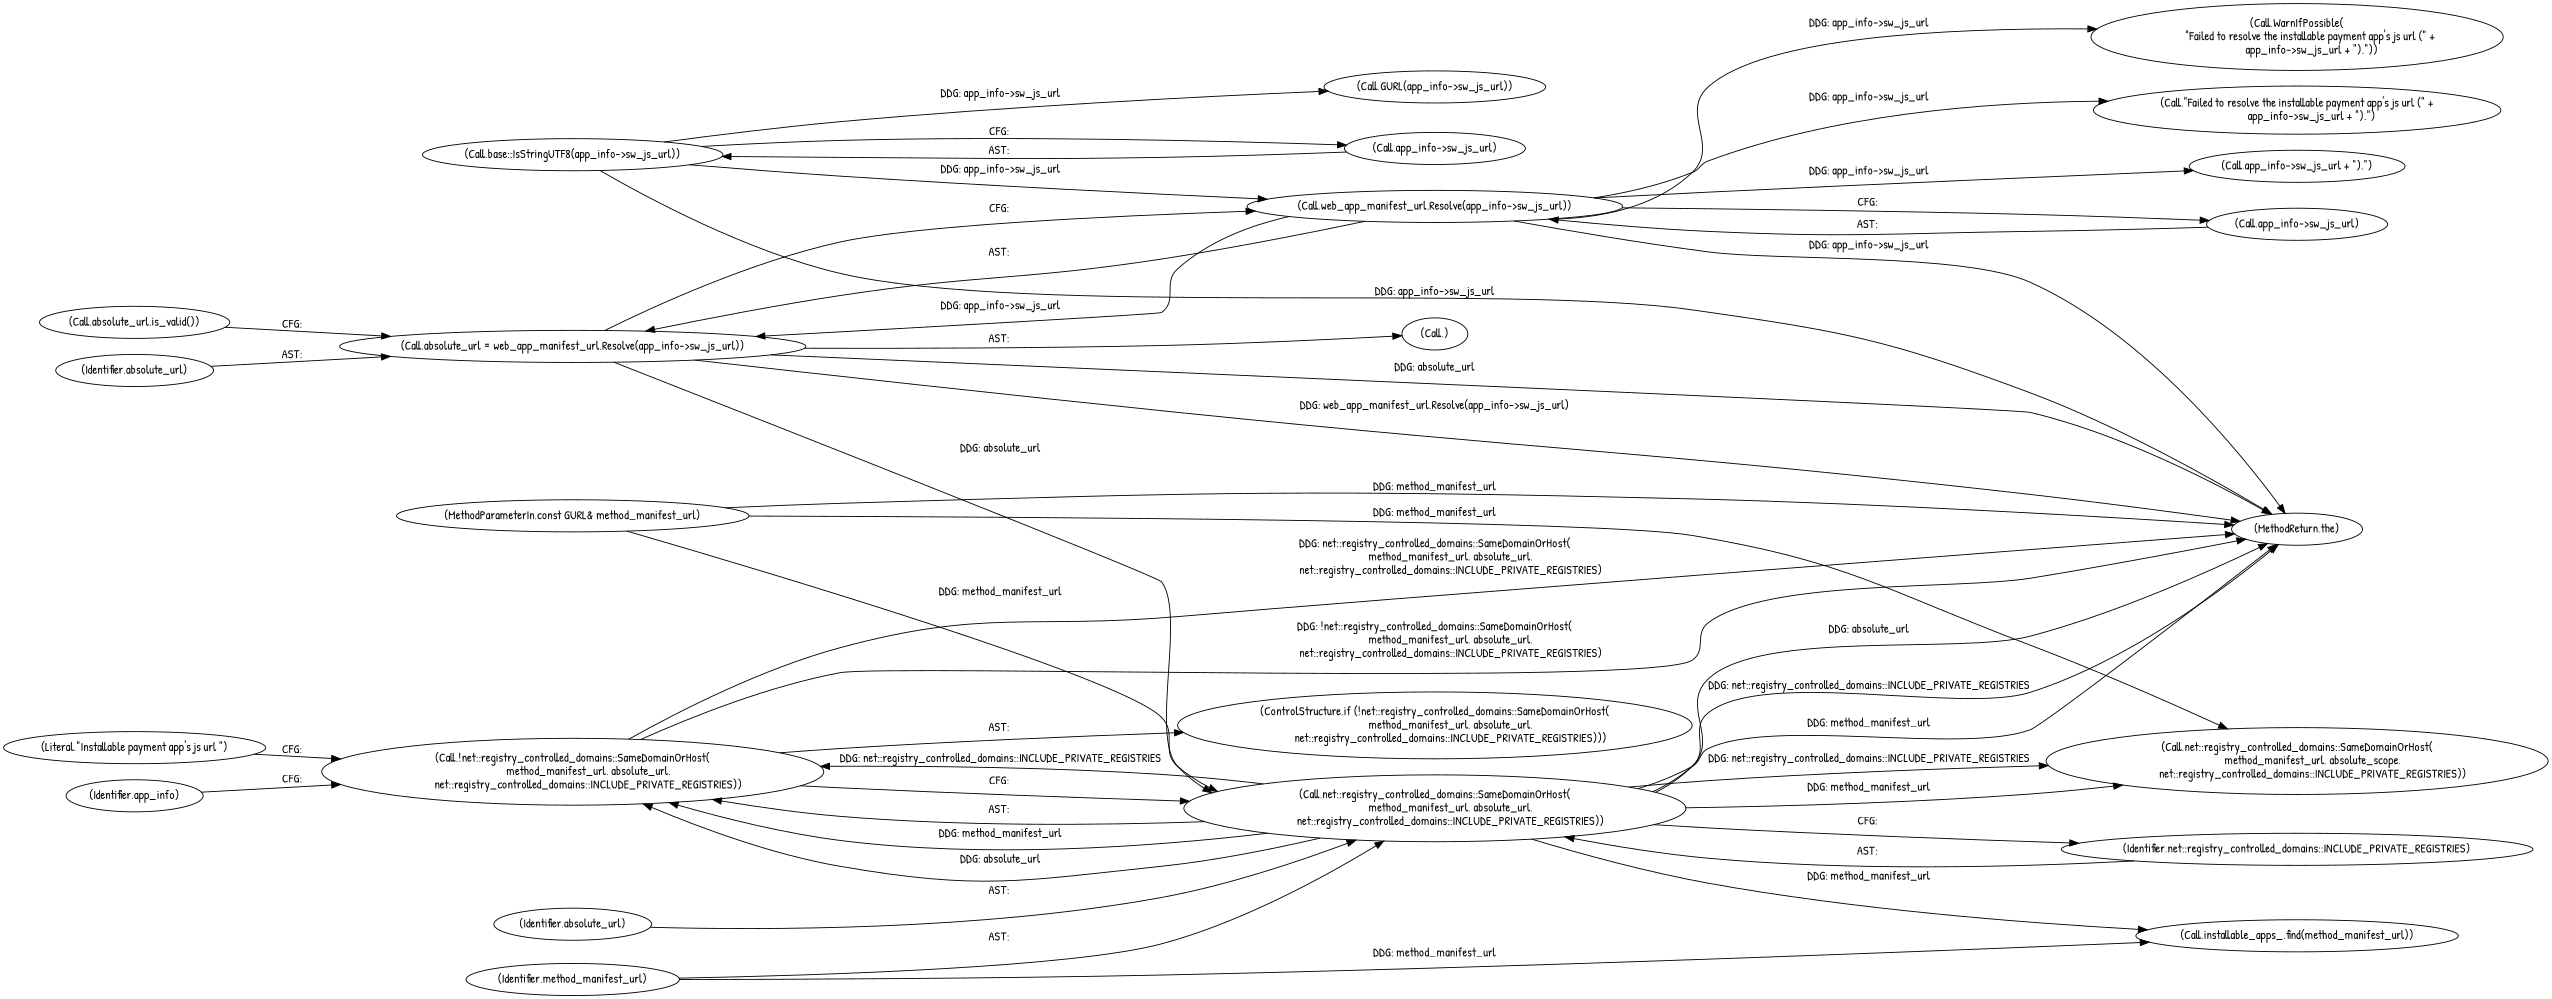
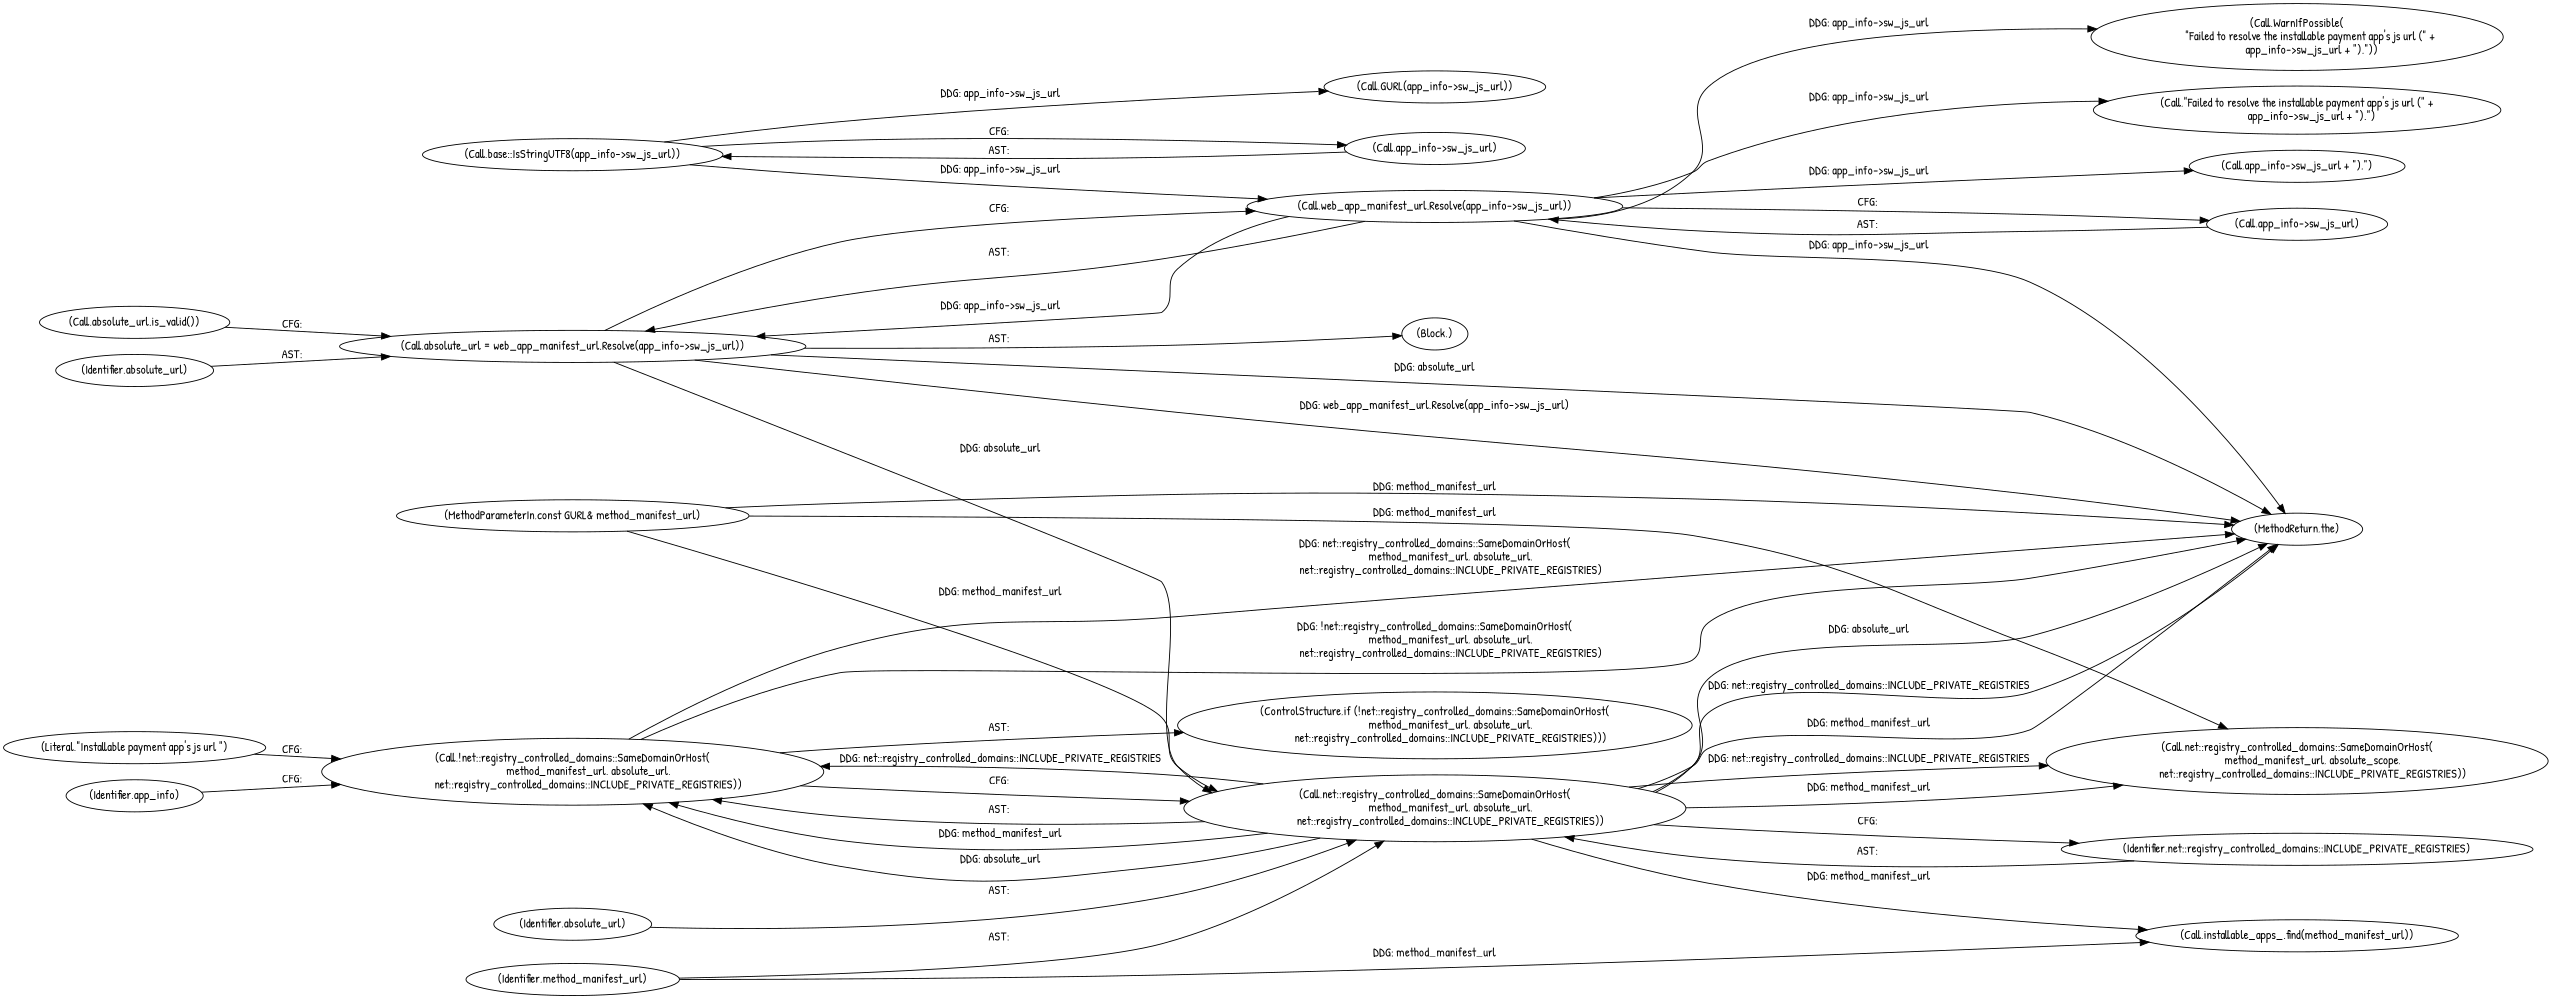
  digraph {
    fontname="Patrick Hand"
    rankdir=LR
    node [fontname="Patrick Hand"]
    edge [fontname="Patrick Hand"]
    n1 [label="(Call,!net::registry_controlled_domains::SameDomainOrHost(\n            method_manifest_url, absolute_url,\n            net::registry_controlled_domains::INCLUDE_PRIVATE_REGISTRIES))"]
    n2 [label="(Call,net::registry_controlled_domains::SameDomainOrHost(\n            method_manifest_url, absolute_url,\n            net::registry_controlled_domains::INCLUDE_PRIVATE_REGISTRIES))"]
    n3 [label="(MethodReturn,the)"]
    n4 [label="(ControlStructure,if (!net::registry_controlled_domains::SameDomainOrHost(\n            method_manifest_url, absolute_url,\n            net::registry_controlled_domains::INCLUDE_PRIVATE_REGISTRIES)))"]
    n5 [label="(Call,net::registry_controlled_domains::SameDomainOrHost(\n            method_manifest_url, absolute_scope,\n            net::registry_controlled_domains::INCLUDE_PRIVATE_REGISTRIES))"]
    n6 [label="(Identifier,net::registry_controlled_domains::INCLUDE_PRIVATE_REGISTRIES)"]
    n7 [label="(Call,installable_apps_.find(method_manifest_url))"]
    n8 [label="(MethodParameterIn,const GURL& method_manifest_url)"]
    n9 [label="(Call,absolute_url = web_app_manifest_url.Resolve(app_info->sw_js_url))"]
    n10 [label="(Call,web_app_manifest_url.Resolve(app_info->sw_js_url))"]
-   n11 [label="(Call,)"]
+   n11 [label="(Block,)"]
    n12 [label="(Call,WarnIfPossible(\n          \"Failed to resolve the installable payment app's js url (\" +\n           app_info->sw_js_url + \").\"))"]
    n13 [label="(Call,\"Failed to resolve the installable payment app's js url (\" +\n           app_info->sw_js_url + \").\")"]
    n14 [label="(Call,app_info->sw_js_url + \").\")"]
    n15 [label="(Call,app_info->sw_js_url)"]
    n16 [label="(Call,base::IsStringUTF8(app_info->sw_js_url))"]
    n17 [label="(Call,app_info->sw_js_url)"]
    n18 [label="(Call,GURL(app_info->sw_js_url))"]
    n19 [label="(Identifier,absolute_url)"]
    n20 [label="(Literal,\"Installable payment app's js url \")"]
    n21 [label="(Identifier,app_info)"]
    n22 [label="(Call,absolute_url.is_valid())"]
    n23 [label="(Identifier,absolute_url)"]
    n24 [label="(Identifier,method_manifest_url)"]
    n1 -> n2 [label="CFG: "]
    n1 -> n3 [label="DDG: net::registry_controlled_domains::SameDomainOrHost(\n            method_manifest_url, absolute_url,\n            net::registry_controlled_domains::INCLUDE_PRIVATE_REGISTRIES)"]
    n1 -> n3 [label="DDG: !net::registry_controlled_domains::SameDomainOrHost(\n            method_manifest_url, absolute_url,\n            net::registry_controlled_domains::INCLUDE_PRIVATE_REGISTRIES)"]
    n1 -> n4 [label="AST: "]
    n2 -> n1 [label="AST: "]
    n2 -> n1 [label="DDG: method_manifest_url"]
    n2 -> n1 [label="DDG: absolute_url"]
    n2 -> n1 [label="DDG: net::registry_controlled_domains::INCLUDE_PRIVATE_REGISTRIES"]
    n2 -> n3 [label="DDG: net::registry_controlled_domains::INCLUDE_PRIVATE_REGISTRIES"]
    n2 -> n3 [label="DDG: method_manifest_url"]
    n2 -> n3 [label="DDG: absolute_url"]
    n2 -> n5 [label="DDG: method_manifest_url"]
    n2 -> n5 [label="DDG: net::registry_controlled_domains::INCLUDE_PRIVATE_REGISTRIES"]
    n2 -> n6 [label="CFG: "]
    n2 -> n7 [label="DDG: method_manifest_url"]
    n6 -> n2 [label="AST: "]
    n8 -> n2 [label="DDG: method_manifest_url"]
    n8 -> n3 [label="DDG: method_manifest_url"]
    n8 -> n5 [label="DDG: method_manifest_url"]
    n9 -> n2 [label="DDG: absolute_url"]
    n9 -> n3 [label="DDG: absolute_url"]
    n9 -> n3 [label="DDG: web_app_manifest_url.Resolve(app_info->sw_js_url)"]
    n9 -> n10 [label="CFG: "]
    n9 -> n11 [label="AST: "]
    n10 -> n3 [label="DDG: app_info->sw_js_url"]
    n10 -> n9 [label="AST: "]
    n10 -> n9 [label="DDG: app_info->sw_js_url"]
    n10 -> n12 [label="DDG: app_info->sw_js_url"]
    n10 -> n13 [label="DDG: app_info->sw_js_url"]
    n10 -> n14 [label="DDG: app_info->sw_js_url"]
    n10 -> n15 [label="CFG: "]
    n15 -> n10 [label="AST: "]
-   n16 -> n3 [label="DDG: app_info->sw_js_url"]
    n16 -> n10 [label="DDG: app_info->sw_js_url"]
    n16 -> n17 [label="CFG: "]
    n16 -> n18 [label="DDG: app_info->sw_js_url"]
    n17 -> n16 [label="AST: "]
    n19 -> n2 [label="AST: "]
    n20 -> n1 [label="CFG: "]
    n21 -> n1 [label="CFG: "]
    n22 -> n9 [label="CFG: "]
    n23 -> n9 [label="AST: "]
    n24 -> n2 [label="AST: "]
    n24 -> n7 [label="DDG: method_manifest_url"]
  }
